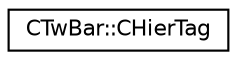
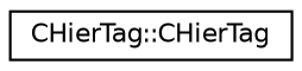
  digraph {
    rankdir=LR
-   n1 [color=black fillcolor=white fontname=Helvetica fontsize=10 height=0.2 label="CTwBar::CHierTag" shape=record style=filled width=0.4]
+   n1 [color=black fillcolor=white fontname=Helvetica fontsize=10 height=0.2 label="CHierTag::CHierTag" shape=record style=filled width=0.4]
  }
